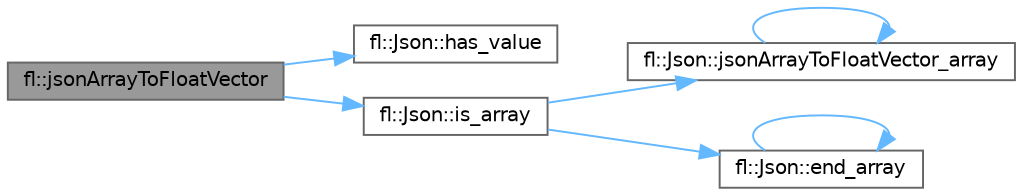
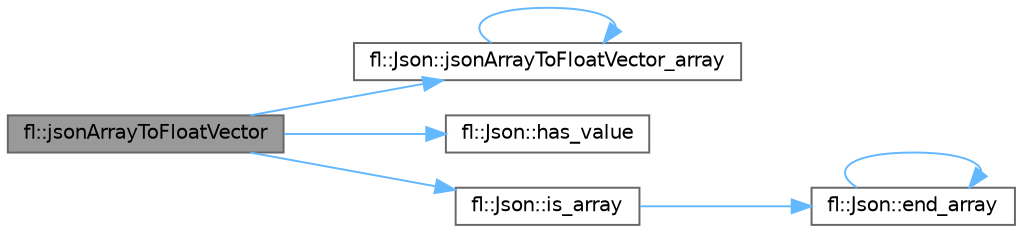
  digraph {
    rankdir=LR
    node [color=grey40 fillcolor=white fontname=Helvetica fontsize=10 shape=box style=filled]
    edge [color=steelblue1 fontname=Helvetica fontsize=10 labelfontname=Helvetica labelfontsize=10 style=solid]
    n1 [color=gray40 fillcolor=grey60 fontcolor=black height=0.2 label="fl::jsonArrayToFloatVector" width=0.4]
    n2 [height=0.2 label="fl::Json::jsonArrayToFloatVector_array" width=0.4]
    n3 [height=0.2 label="fl::Json::has_value" width=0.4]
    n4 [height=0.2 label="fl::Json::is_array" width=0.4]
    n5 [height=0.2 label="fl::Json::end_array" width=0.4]
-   n4 -> n2
+   n1 -> n2
    n1 -> n3
    n1 -> n4
    n2 -> n2
    n4 -> n5
    n5 -> n5
  }
